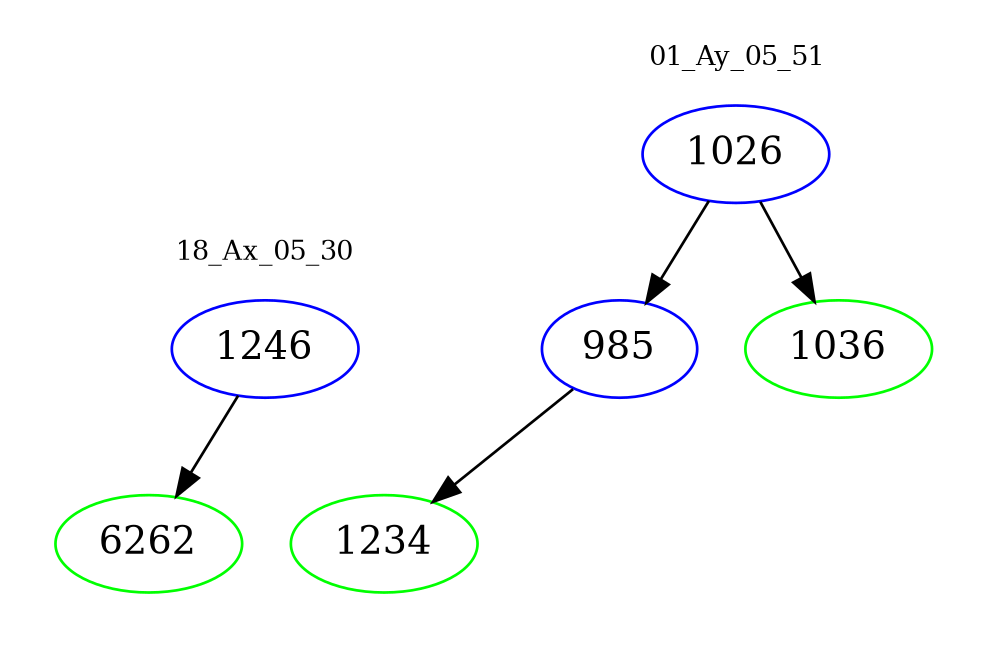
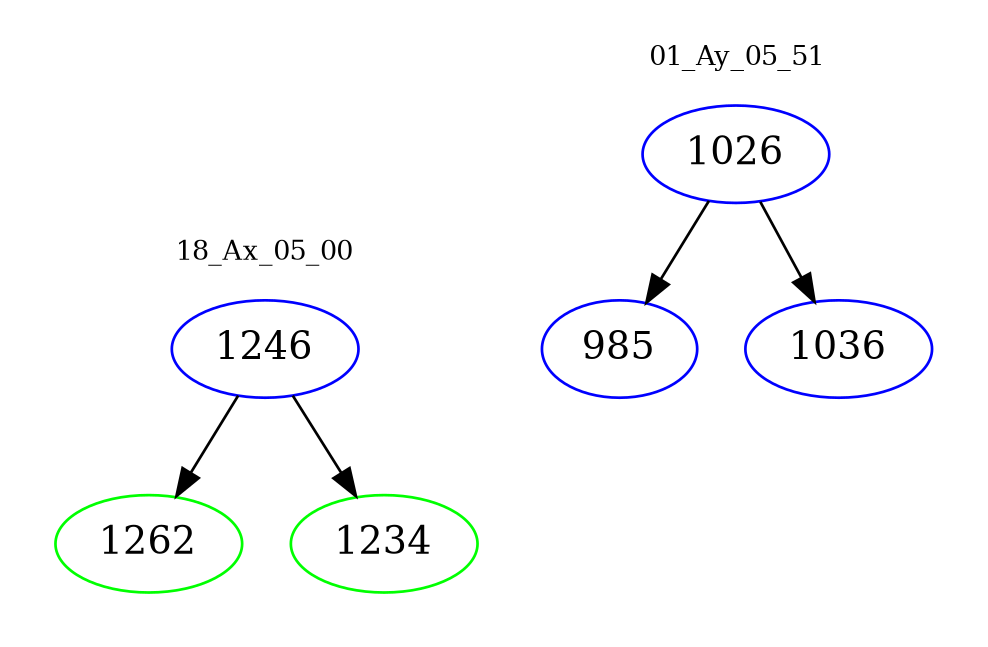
  digraph {
    node [color=blue]
    edge [color=black]
    n1 [label=1246]
    n2 [color=green label=1234]
-   n3 [color=green label=6262]
+   n3 [color=green label=1262]
    n4 [label=1026]
    n5 [label=985]
-   n6 [color=green label=1036]
+   n6 [label=1036]
    subgraph cluster_1 {
      color=white
      fontsize=10
-     label="18_Ax_05_30"
+     label="18_Ax_05_00"
      n1
      n2
      n3
    }
    subgraph cluster_2 {
      color=white
      fontsize=10
      label="01_Ay_05_51"
      n4
      n5
      n6
    }
-   n5 -> n2
+   n1 -> n2
    n1 -> n3
    n4 -> n5
    n4 -> n6
  }
